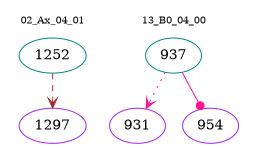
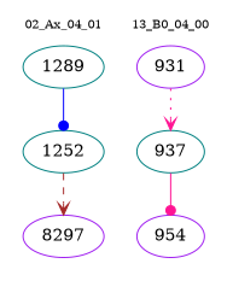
  digraph {
    node [color=teal]
    edge [arrowhead=dot color=deeppink style=solid]
+   n1 [label=1289]
    n2 [label=1252]
-   n3 [color=purple label=1297]
+   n3 [color=purple label=8297]
    n4 [label=937]
    n5 [color=purple label=931]
    n6 [color=purple label=954]
    subgraph cluster_1 {
      color=white
      fontsize=10
      label="02_Ax_04_01"
+     n1
      n2
      n3
    }
    subgraph cluster_2 {
      color=white
      fontsize=10
      label="13_B0_04_00"
      n4
      n5
      n6
    }
+   n1 -> n2 [color=blue]
    n2 -> n3 [arrowhead=vee color=brown style=dashed]
-   n4 -> n5 [arrowhead=vee style=dotted]
+   n5 -> n4 [arrowhead=vee style=dotted]
    n4 -> n6
  }
